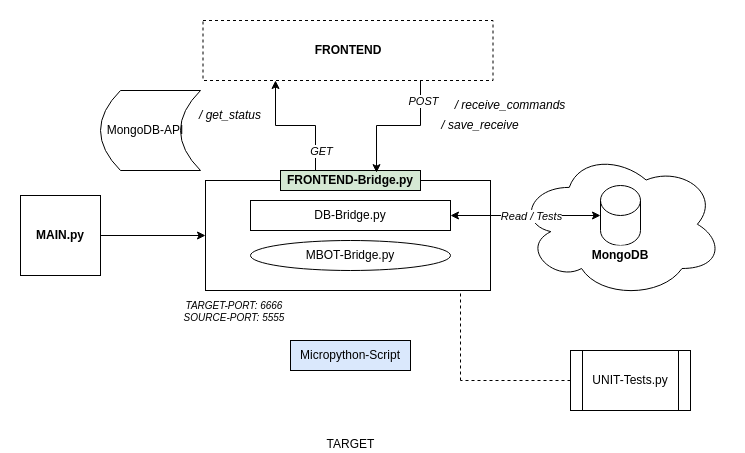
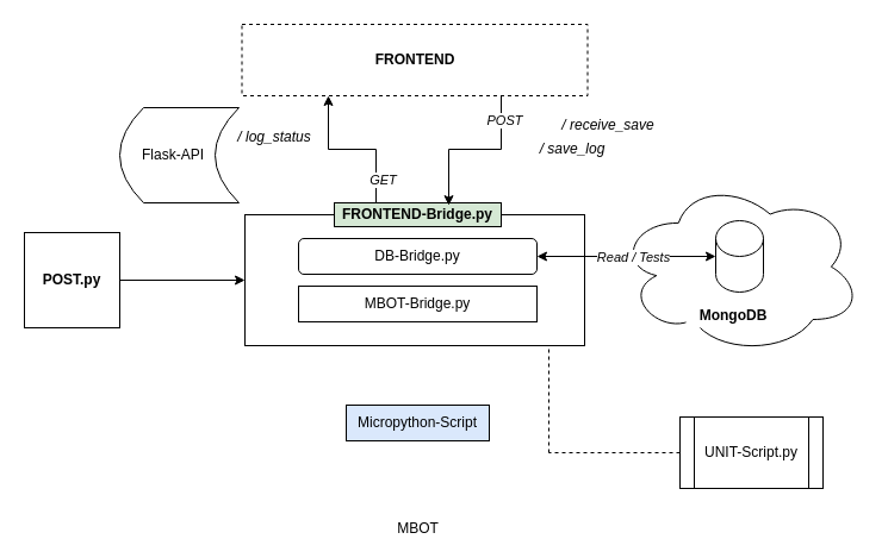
  <mxCell id="0" />
  <mxCell id="1" parent="0" />
  <mxCell id="2" value="" style="ellipse;shape=cloud;whiteSpace=wrap;html=1;" vertex="1" parent="1"><mxGeometry x="517.5" y="150" width="205" height="147.5" as="geometry" /></mxCell>
  <mxCell id="3" value="" style="shape=cylinder3;whiteSpace=wrap;html=1;boundedLbl=1;backgroundOutline=1;size=15;" vertex="1" parent="1"><mxGeometry x="600" y="185" width="40" height="60" as="geometry" /></mxCell>
- <mxCell id="4" value="TARGET" style="shape=image;html=1;verticalAlign=top;verticalLabelPosition=bottom;labelBackgroundColor=#ffffff;imageAspect=0;aspect=fixed;image=https://cdn1.iconfinder.com/data/icons/unicons-line-vol-5/24/robot-128.png" vertex="1" parent="1"><mxGeometry x="320" y="370" width="60" height="60" as="geometry" /></mxCell>
+ <mxCell id="4" value="MBOT" style="shape=image;html=1;verticalAlign=top;verticalLabelPosition=bottom;labelBackgroundColor=#ffffff;imageAspect=0;aspect=fixed;image=https://cdn1.iconfinder.com/data/icons/unicons-line-vol-5/24/robot-128.png" vertex="1" parent="1"><mxGeometry x="320" y="370" width="60" height="60" as="geometry" /></mxCell>
  <mxCell id="5" value="Micropython-Script" style="rounded=0;whiteSpace=wrap;html=1;fillColor=#dae8fc;" vertex="1" parent="1"><mxGeometry x="290" y="340" width="120" height="30" as="geometry" /></mxCell>
  <mxCell id="6" value="" style="rounded=0;whiteSpace=wrap;html=1;" vertex="1" parent="1"><mxGeometry x="205" y="180" width="285" height="110" as="geometry" /></mxCell>
- <mxCell id="7" value="MBOT-Bridge.py" style="ellipse;whiteSpace=wrap;html=1;" vertex="1" parent="1"><mxGeometry x="250" y="240" width="200" height="30" as="geometry" /></mxCell>
- <mxCell id="8" value="DB-Bridge.py" style="rounded=0;whiteSpace=wrap;html=1;" vertex="1" parent="1"><mxGeometry x="250" y="200" width="200" height="30" as="geometry" /></mxCell>
+ <mxCell id="7" value="MBOT-Bridge.py" style="rounded=0;whiteSpace=wrap;html=1;" vertex="1" parent="1"><mxGeometry x="250" y="240" width="200" height="30" as="geometry" /></mxCell>
+ <mxCell id="8" value="DB-Bridge.py" style="whiteSpace=wrap;html=1;rounded=1;" vertex="1" parent="1"><mxGeometry x="250" y="200" width="200" height="30" as="geometry" /></mxCell>
  <mxCell id="9" style="edgeStyle=orthogonalEdgeStyle;rounded=0;orthogonalLoop=1;jettySize=auto;html=1;exitX=1;exitY=0.5;exitDx=0;exitDy=0;entryX=0;entryY=0.5;entryDx=0;entryDy=0;" edge="1" parent="1" source="10" target="6"><mxGeometry relative="1" as="geometry"><mxPoint x="200" y="230" as="targetPoint" /></mxGeometry></mxCell>
- <mxCell id="10" value="MAIN.py" style="whiteSpace=wrap;html=1;aspect=fixed;fontStyle=1" vertex="1" parent="1"><mxGeometry x="20" y="195" width="80" height="80" as="geometry" /></mxCell>
+ <mxCell id="10" value="POST.py" style="whiteSpace=wrap;html=1;aspect=fixed;fontStyle=1" vertex="1" parent="1"><mxGeometry x="20" y="195" width="80" height="80" as="geometry" /></mxCell>
  <mxCell id="11" value="&lt;b&gt;FRONTEND&lt;/b&gt;" style="rounded=0;whiteSpace=wrap;html=1;dashed=1;" vertex="1" parent="1"><mxGeometry x="202.5" y="20" width="290" height="60" as="geometry" /></mxCell>
  <mxCell id="12" style="edgeStyle=orthogonalEdgeStyle;rounded=0;orthogonalLoop=1;jettySize=auto;html=1;exitX=0.25;exitY=0;exitDx=0;exitDy=0;entryX=0.25;entryY=1;entryDx=0;entryDy=0;" edge="1" parent="1" source="13" target="11"><mxGeometry relative="1" as="geometry" /></mxCell>
  <mxCell id="13" value="FRONTEND-Bridge.py" style="rounded=0;whiteSpace=wrap;html=1;fontStyle=1;fillColor=#d5e8d4;" vertex="1" parent="1"><mxGeometry x="280" y="170" width="140" height="20" as="geometry" /></mxCell>
  <mxCell id="14" value="" style="endArrow=classic;startArrow=classic;html=1;rounded=0;entryX=0;entryY=0.5;entryDx=0;entryDy=0;entryPerimeter=0;exitX=1;exitY=0.5;exitDx=0;exitDy=0;" edge="1" parent="1" source="8" target="3"><mxGeometry width="50" height="50" relative="1" as="geometry"><mxPoint x="500" y="270" as="sourcePoint" /><mxPoint x="550" y="220" as="targetPoint" /></mxGeometry></mxCell>
- <mxCell id="15" value="&lt;b&gt;MongoDB&lt;/b&gt;" style="rounded=0;whiteSpace=wrap;html=1;strokeColor=none;" vertex="1" parent="1"><mxGeometry x="580" y="245" width="80" height="20" as="geometry" /></mxCell>
+ <mxCell id="15" value="&lt;b&gt;MongoDB&lt;/b&gt;" style="rounded=0;whiteSpace=wrap;html=1;strokeColor=none;" vertex="1" parent="1"><mxGeometry x="575" y="255" width="80" height="20" as="geometry" /></mxCell>
  <mxCell id="16" value="Read / Tests" style="edgeLabel;html=1;align=center;verticalAlign=middle;resizable=0;points=[];fontStyle=2" vertex="1" connectable="0" parent="1"><mxGeometry x="530" y="215" as="geometry" /></mxCell>
  <mxCell id="17" style="edgeStyle=orthogonalEdgeStyle;rounded=0;orthogonalLoop=1;jettySize=auto;html=1;exitX=0.75;exitY=1;exitDx=0;exitDy=0;entryX=0.686;entryY=0.108;entryDx=0;entryDy=0;entryPerimeter=0;" edge="1" parent="1" source="11" target="13"><mxGeometry relative="1" as="geometry" /></mxCell>
  <mxCell id="18" value="POST" style="edgeLabel;html=1;align=center;verticalAlign=middle;resizable=0;points=[];fontStyle=2" vertex="1" connectable="0" parent="17"><mxGeometry x="-0.156" relative="1" as="geometry"><mxPoint x="14" y="-25" as="offset" /></mxGeometry></mxCell>
  <mxCell id="19" value="GET" style="edgeLabel;html=1;align=center;verticalAlign=middle;resizable=0;points=[];fontStyle=2" vertex="1" connectable="0" parent="1"><mxGeometry x="320.003" y="150" as="geometry" /></mxCell>
  <mxCell id="20" value="" style="endArrow=none;dashed=1;html=1;rounded=0;" edge="1" parent="1"><mxGeometry width="50" height="50" relative="1" as="geometry"><mxPoint x="460" y="380" as="sourcePoint" /><mxPoint x="460" y="290" as="targetPoint" /></mxGeometry></mxCell>
  <mxCell id="21" value="" style="endArrow=none;dashed=1;html=1;rounded=0;" edge="1" parent="1"><mxGeometry width="50" height="50" relative="1" as="geometry"><mxPoint x="570" y="380" as="sourcePoint" /><mxPoint x="460" y="380" as="targetPoint" /></mxGeometry></mxCell>
- <mxCell id="22" value="UNIT-Tests.py" style="shape=process;whiteSpace=wrap;html=1;backgroundOutline=1;" vertex="1" parent="1"><mxGeometry x="570" y="350" width="120" height="60" as="geometry" /></mxCell>
- <mxCell id="23" value="MongoDB-API&amp;nbsp; &amp;nbsp;" style="shape=dataStorage;whiteSpace=wrap;html=1;fixedSize=1;" vertex="1" parent="1"><mxGeometry x="100" y="90" width="100" height="80" as="geometry" /></mxCell>
- <mxCell id="24" value="&lt;i&gt;/ receive_commands&lt;/i&gt;" style="text;html=1;align=center;verticalAlign=middle;whiteSpace=wrap;rounded=0;" vertex="1" parent="1"><mxGeometry x="450" y="90" width="120" height="30" as="geometry" /></mxCell>
- <mxCell id="25" value="&lt;i&gt;/ save_receive&lt;/i&gt;" style="text;html=1;align=center;verticalAlign=middle;whiteSpace=wrap;rounded=0;" vertex="1" parent="1"><mxGeometry x="420" y="110" width="120" height="30" as="geometry" /></mxCell>
- <mxCell id="26" value="&lt;i&gt;/ get_status&lt;/i&gt;" style="text;html=1;align=center;verticalAlign=middle;whiteSpace=wrap;rounded=0;" vertex="1" parent="1"><mxGeometry x="170" y="100" width="120" height="30" as="geometry" /></mxCell>
- <mxCell id="27" value="TARGET-PORT: 6666&lt;div&gt;SOURCE-PORT: 5555&lt;/div&gt;" style="text;html=1;align=center;verticalAlign=middle;whiteSpace=wrap;rounded=0;fontStyle=2;fontSize=10;" vertex="1" parent="1"><mxGeometry x="164" y="300" width="140" height="22.5" as="geometry" /></mxCell>
+ <mxCell id="22" value="UNIT-Script.py" style="shape=process;whiteSpace=wrap;html=1;backgroundOutline=1;" vertex="1" parent="1"><mxGeometry x="570" y="350" width="120" height="60" as="geometry" /></mxCell>
+ <mxCell id="23" value="Flask-API&amp;nbsp; &amp;nbsp;" style="shape=dataStorage;whiteSpace=wrap;html=1;fixedSize=1;" vertex="1" parent="1"><mxGeometry x="100" y="90" width="100" height="80" as="geometry" /></mxCell>
+ <mxCell id="24" value="&lt;i&gt;/ receive_save&lt;/i&gt;" style="text;html=1;align=center;verticalAlign=middle;whiteSpace=wrap;rounded=0;" vertex="1" parent="1"><mxGeometry x="450" y="90" width="120" height="30" as="geometry" /></mxCell>
+ <mxCell id="25" value="&lt;i&gt;/ save_log&lt;/i&gt;" style="text;html=1;align=center;verticalAlign=middle;whiteSpace=wrap;rounded=0;" vertex="1" parent="1"><mxGeometry x="420" y="110" width="120" height="30" as="geometry" /></mxCell>
+ <mxCell id="26" value="&lt;i&gt;/ log_status&lt;/i&gt;" style="text;html=1;align=center;verticalAlign=middle;whiteSpace=wrap;rounded=0;" vertex="1" parent="1"><mxGeometry x="170" y="100" width="120" height="30" as="geometry" /></mxCell>
